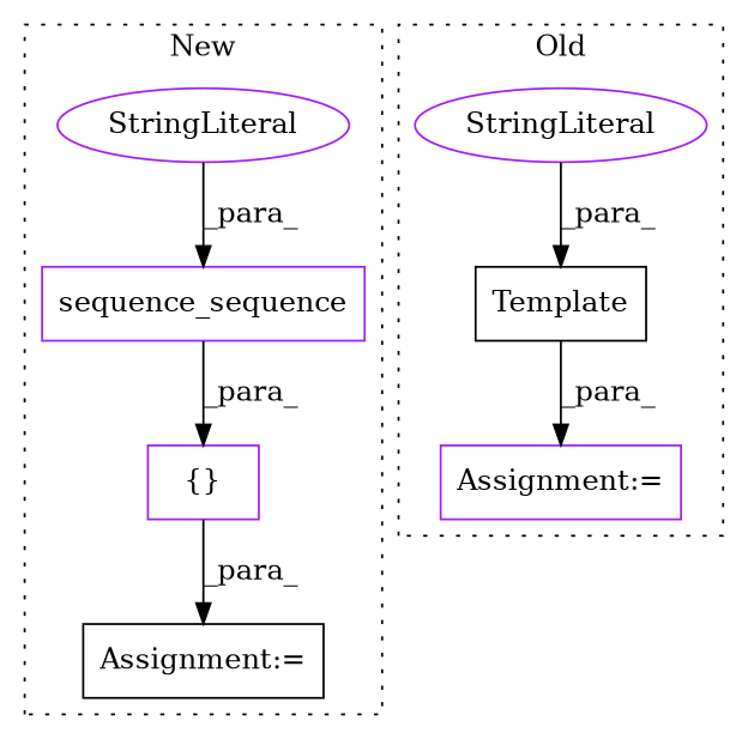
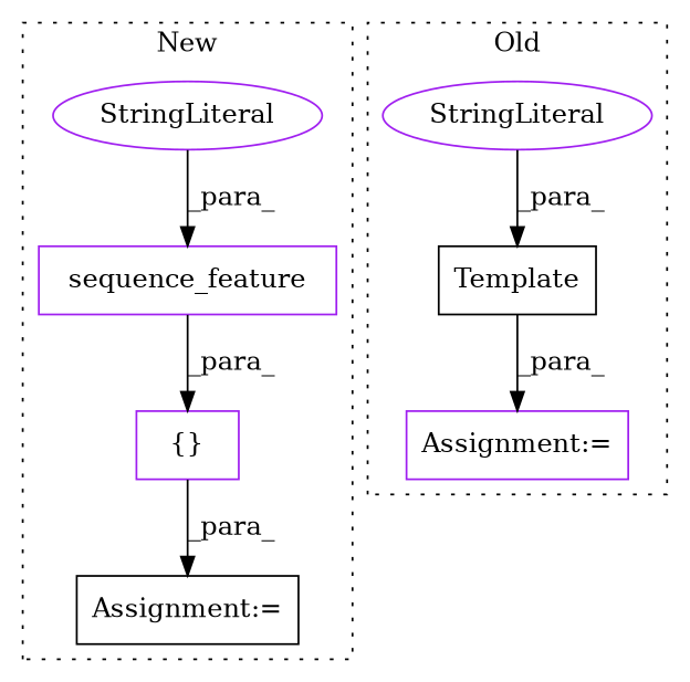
  digraph {
    node [a=32 l=1 shape=box color=purple]
-   n1 [l="17,1" label=sequence_sequence s="12210,12245"]
+   n1 [l="17,1" label=sequence_feature s="12210,12245"]
    n2 [a=4 l="1,1" label="{}" s="12209,12246"]
    n3 [a=7 label="Assignment:=" s=12187 color=black]
    n4 [a=45 l=6 label=StringLiteral s=12239 shape=ellipse]
    n5 [l="9,1" label=Template s="12422,12697" color=black]
    n6 [a=7 label="Assignment:=" s=12421]
    n7 [a=45 l=266 label=StringLiteral s=12431 shape=ellipse]
    subgraph cluster_1 {
      label=New
      style=dotted
      n1
      n2
      n3
      n4
    }
    subgraph cluster_2 {
      label=Old
      style=dotted
      n5
      n6
      n7
    }
    n1 -> n2 [label=_para_]
    n2 -> n3 [label=_para_]
    n4 -> n1 [label=_para_]
    n5 -> n6 [label=_para_]
    n7 -> n5 [label=_para_]
  }
